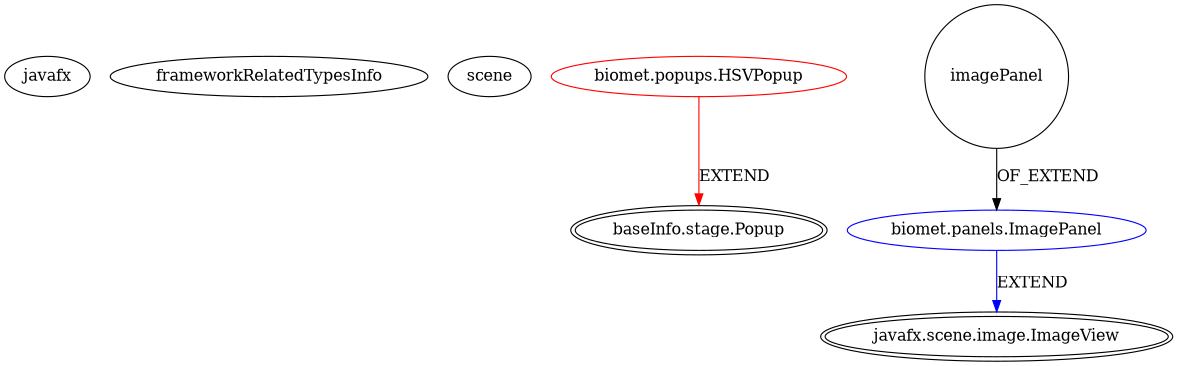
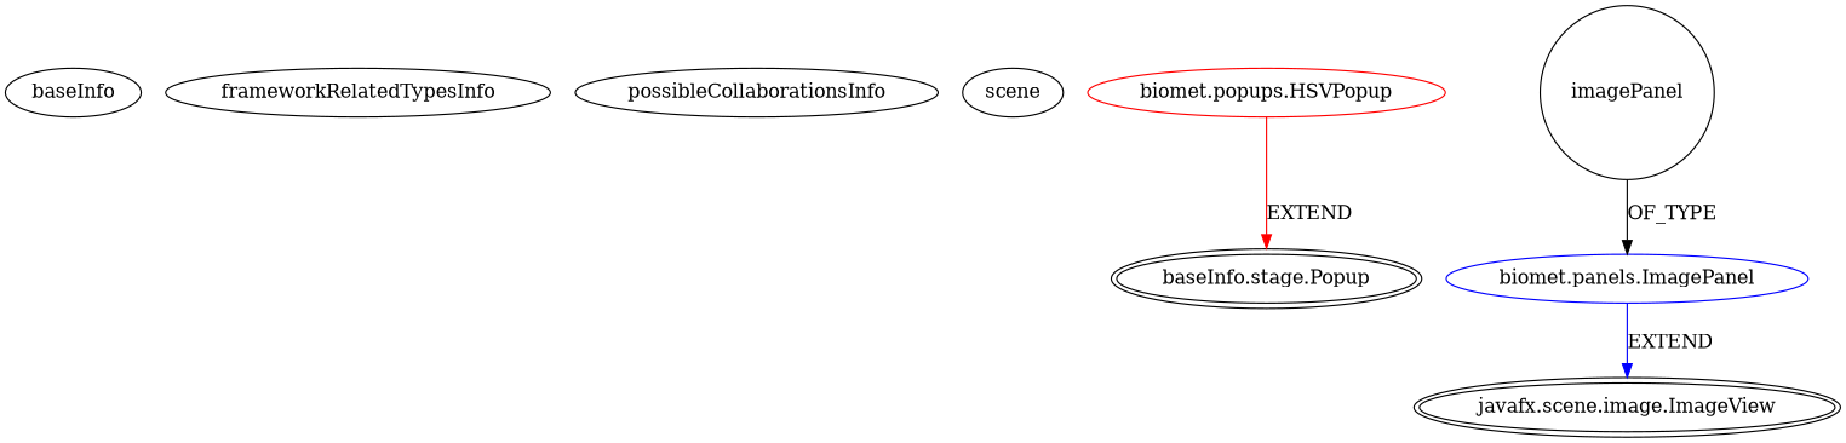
  digraph {
-   baseInfo [category=extension_graph graphId=3970 isAnonymous=false possibleRelation=true label=javafx]
+   baseInfo [category=extension_graph graphId=3970 isAnonymous=false possibleRelation=true]
    frameworkRelatedTypesInfo [0="javafx.stage.Popup"]
+   possibleCollaborationsInfo [0="3970~FIELD_DECLARATION-~javafx.stage.Popup ~javafx.scene.image.ImageView ~false~false"]
    n4 [contextSignature=HSVPopup filePath="/projects4PB-biomet/biomet-master/src/biomet/popups/HSVPopup.java" graphId=3970 label=scene projectName="projects4PB-biomet"]
    n5 [color=red isFrameworkType=false label="biomet.popups.HSVPopup" vertexType=ROOT_CLIENT_CLASS_DECLARATION]
    n6 [isFrameworkType=true label="baseInfo.stage.Popup" peripheries=2 vertexType=FRAMEWORK_CLASS_TYPE]
    n7 [isFrameworkType=false label=imagePanel shape=circle vertexType=FIELD_DECLARATION]
    n8 [color=blue isFrameworkType=false label="biomet.panels.ImagePanel" vertexType=REFERENCE_CLIENT_CLASS_DECLARATION]
    n9 [isFrameworkType=true label="javafx.scene.image.ImageView" peripheries=2 vertexType=FRAMEWORK_CLASS_TYPE]
    n5 -> n6 [color=red label=EXTEND]
-   n7 -> n8 [label=OF_EXTEND]
+   n7 -> n8 [label=OF_TYPE]
    n8 -> n9 [color=blue label=EXTEND]
  }
